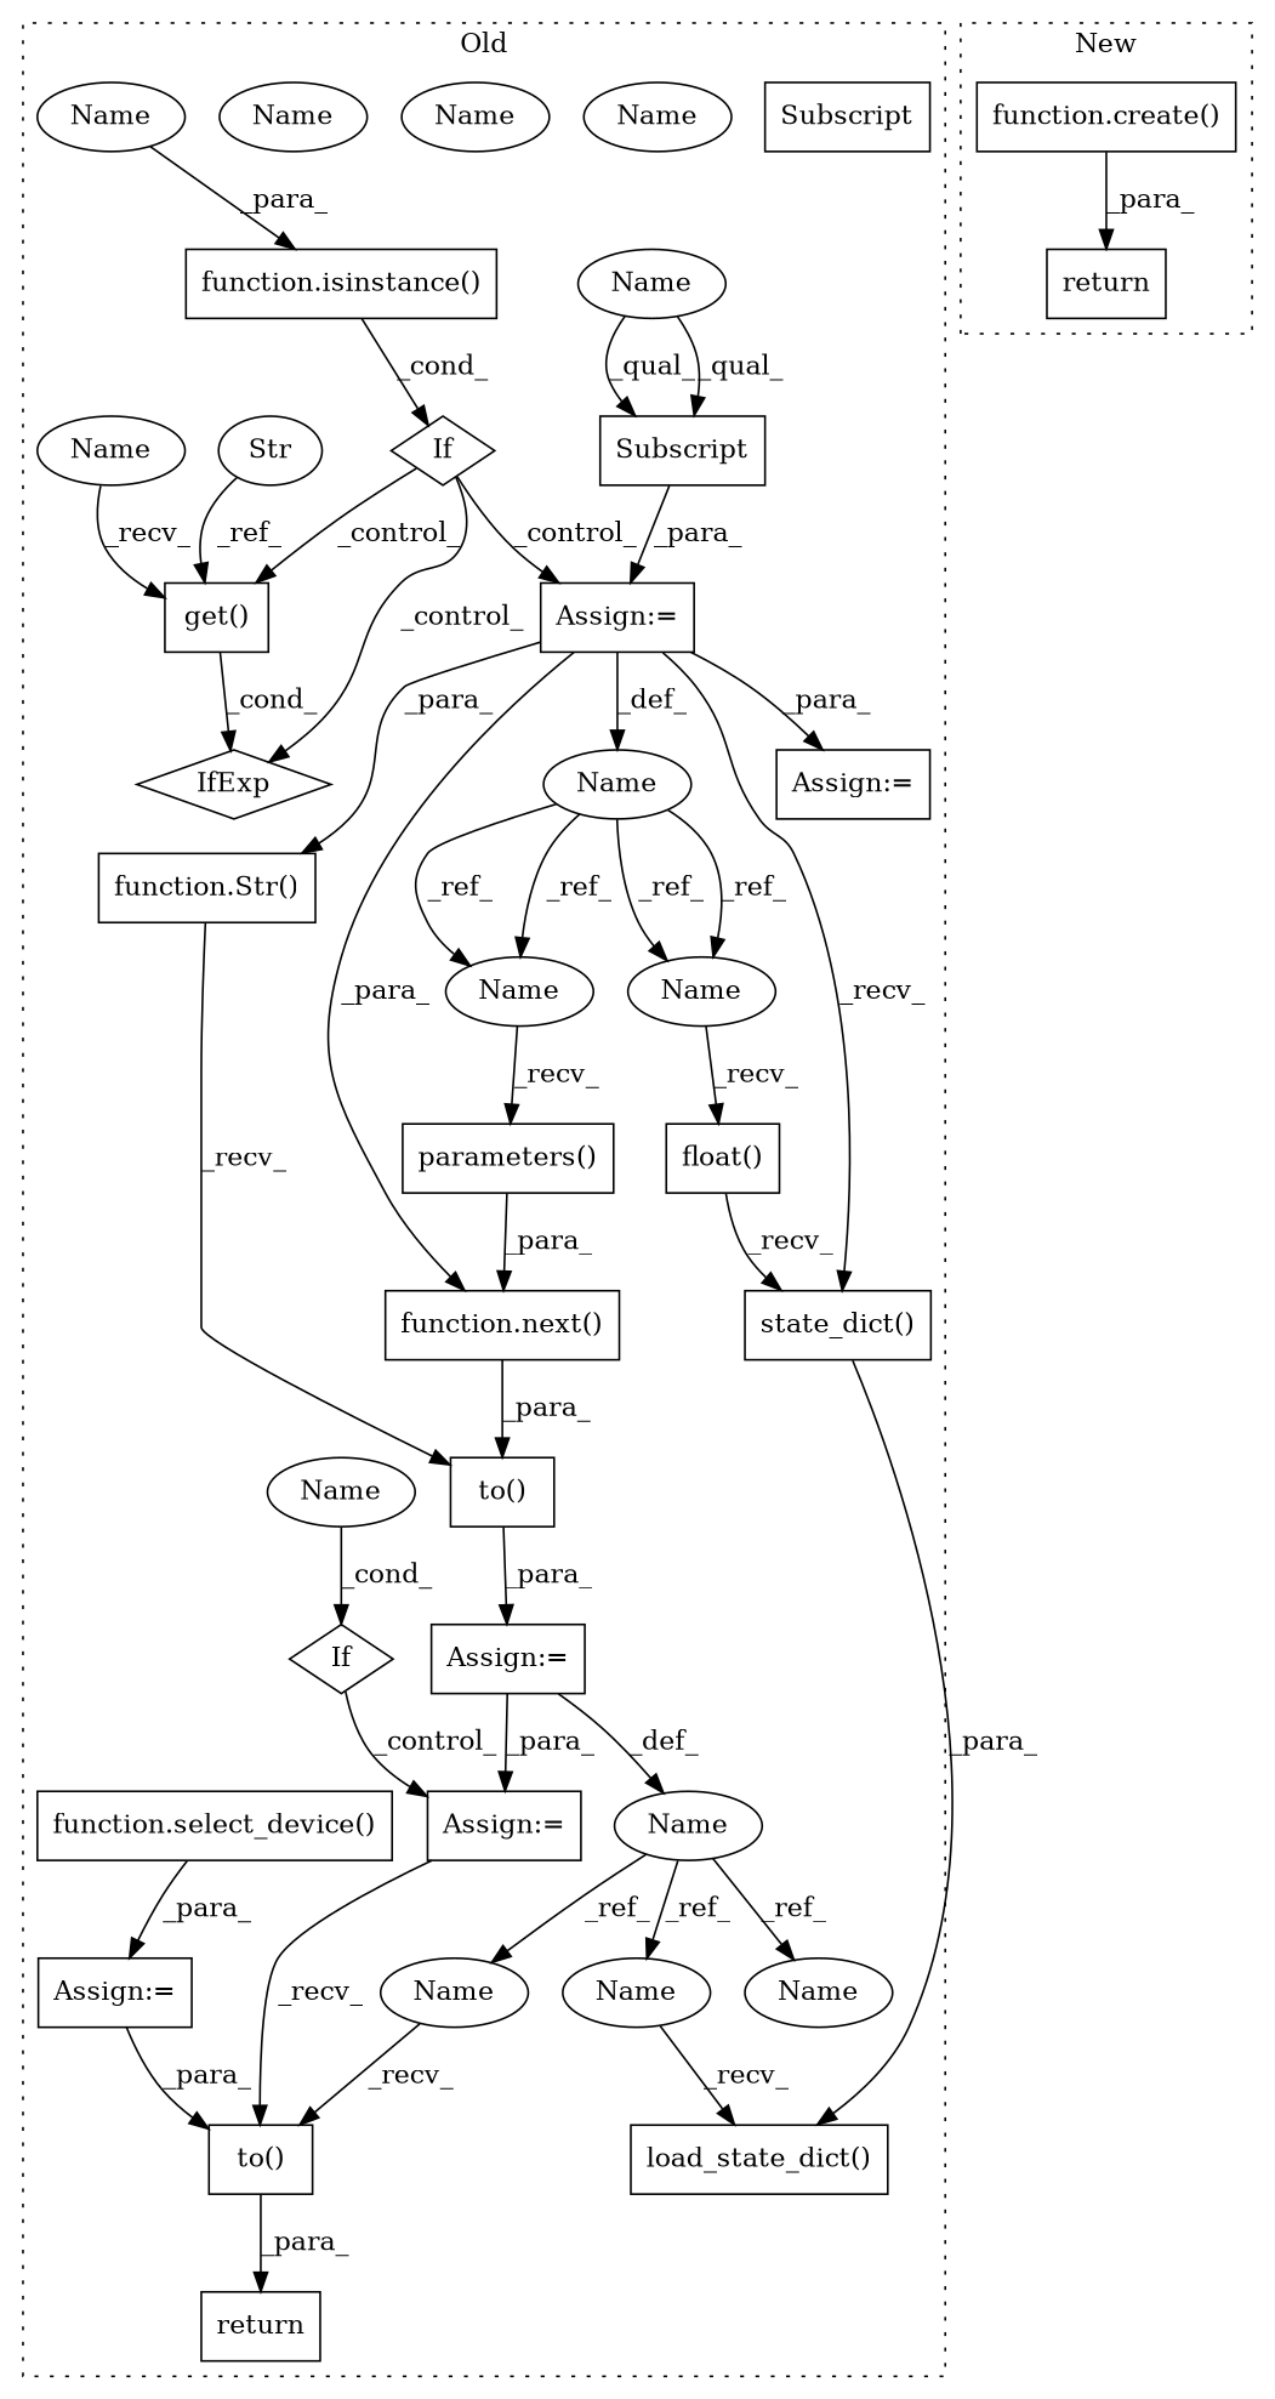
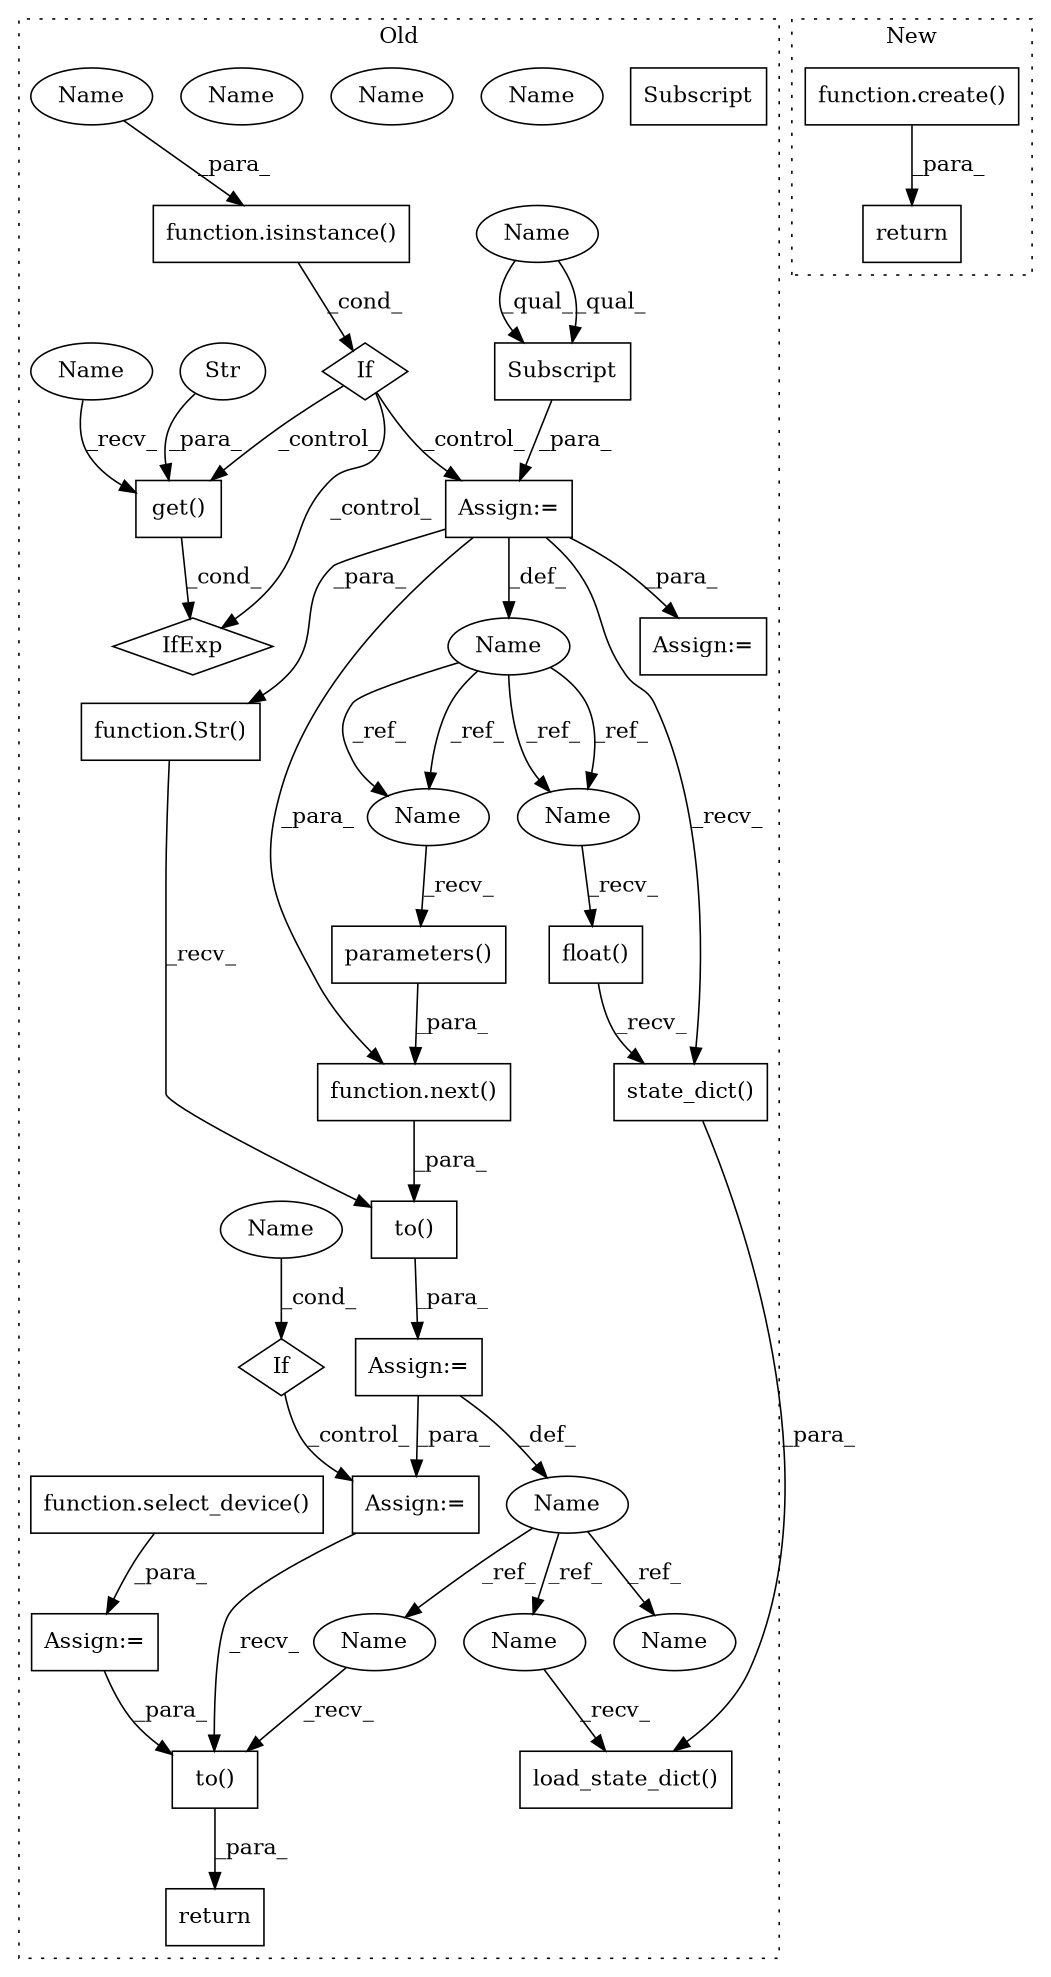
  digraph {
    node [a=87 l=5 s=3346 shape=box]
    n1 [a=96 l=3 label=If s=3131 shape=diamond]
    n2 [a=51 l="4,6" label=IfExp s="3186,3206" shape=diamond]
    n3 [a=75 l="11,1" label="function.isinstance()" s="3134,3156"]
    n4 [a=75 l=13 label="float()"]
    n5 [a=63 l="45,0" label=Subscript s="3175,0"]
    n6 [a=75 l=26 label="state_dict()"]
    n7 [a=75 l=18 label="parameters()" s=3278]
    n8 [label=Name s=3167 shape=ellipse]
    n9 [a=75 l="5,1" label="function.next()" s="3273,3296"]
    n10 [a=75 l="13,1" label="to()" s="3658,3677"]
    n11 [l=9 label=Name s=3240 shape=ellipse]
    n12 [a=96 l=3 label=If s=3446 shape=diamond]
    n13 [l=9 label=Name s=3449 shape=ellipse]
    n14 [a=75 l="26,1" label="load_state_dict()" s="3320,3372"]
    n15 [a=75 l="21,1" label="to()" s="3252,3304"]
    n16 [a=75 l="10,1" label="get()" s="3190,3205"]
    n17 [a=66 label=Str s=3200 shape=ellipse]
    n18 [a=68 l=3 label="Assign:=" s=3249]
    n19 [a=68 l=3 label="Assign:=" s=3172]
    n20 [a=68 l=3 label="Assign:=" s=3477]
    n21 [a=68 l=3 label="Assign:=" s=3412]
    n22 [a=68 l=3 label="Assign:=" s=3554]
    n23 [a=93 l=7 label=return s=3651]
    n24 [a=75 l="6,1" label="function.Str()" s="3252,3268"]
    n25 [a=75 l="14,1" label="function.select_device()" s="3557,3614"]
    n26 [label=Name s=3278 shape=ellipse]
    n27 [label=Name shape=ellipse]
    n28 [label=Name s=3175 shape=ellipse]
    n29 [a=63 l="45,0" label=Subscript s="3175,0"]
    n30 [label=Name shape=ellipse]
    n31 [label=Name s=3145 shape=ellipse]
    n32 [label=Name s=3190 shape=ellipse]
    n33 [label=Name s=3278 shape=ellipse]
    n34 [l=9 label=Name s=3480 shape=ellipse]
    n35 [l=9 label=Name s=3658 shape=ellipse]
    n36 [l=9 label=Name s=3320 shape=ellipse]
    n37 [l=9 label=Name s=3449 shape=ellipse]
    n38 [a=75 l="7,1" label="function.create()" s="2731,2762"]
    n39 [a=93 l=7 label=return s=2724]
    subgraph cluster_1 {
      label=Old
      style=dotted
      n1
      n2
      n3
      n4
      n5
      n6
      n7
      n8
      n9
      n10
      n11
      n12
      n13
      n14
      n15
      n16
      n17
      n18
      n19
      n20
      n21
      n22
      n23
      n24
      n25
      n26
      n27
      n28
      n29
      n30
      n31
      n32
      n33
      n34
      n35
      n36
      n37
    }
    subgraph cluster_2 {
      label=New
      style=dotted
      n38
      n39
    }
    n1 -> n2 [label=_control_]
    n1 -> n16 [label=_control_]
    n1 -> n19 [label=_control_]
    n3 -> n1 [label=_cond_]
    n4 -> n6 [label=_recv_]
    n6 -> n14 [label=_para_]
    n7 -> n9 [label=_para_]
    n8 -> n30 [label=_ref_]
    n8 -> n30 [label=_ref_]
    n8 -> n33 [label=_ref_]
    n8 -> n33 [label=_ref_]
    n9 -> n15 [label=_para_]
    n10 -> n23 [label=_para_]
    n11 -> n34 [label=_ref_]
    n11 -> n35 [label=_ref_]
    n11 -> n36 [label=_ref_]
    n12 -> n20 [label=_control_]
    n15 -> n18 [label=_para_]
    n16 -> n2 [label=_cond_]
-   n17 -> n16 [label=_ref_]
+   n17 -> n16 [label=_para_]
    n18 -> n11 [label=_def_]
    n18 -> n20 [label=_para_]
    n19 -> n6 [label=_recv_]
    n19 -> n8 [label=_def_]
    n19 -> n9 [label=_para_]
    n19 -> n21 [label=_para_]
    n19 -> n24 [label=_para_]
    n20 -> n10 [label=_recv_]
    n22 -> n10 [label=_para_]
    n24 -> n15 [label=_recv_]
    n25 -> n22 [label=_para_]
    n28 -> n29 [label=_qual_]
    n28 -> n29 [label=_qual_]
    n29 -> n19 [label=_para_]
    n30 -> n4 [label=_recv_]
    n31 -> n3 [label=_para_]
    n32 -> n16 [label=_recv_]
    n33 -> n7 [label=_recv_]
    n35 -> n10 [label=_recv_]
    n36 -> n14 [label=_recv_]
    n37 -> n12 [label=_cond_]
    n38 -> n39 [label=_para_]
  }
